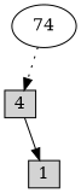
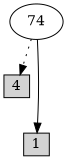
  digraph {
    node [shape=box style=filled]
    n1 [height=0.3 label=4 width=0.3]
    n2 [height=0.3 label=1 width=0.3]
    n3 [label=74 shape="" style=""]
    n3 -> n1 [style=dotted]
-   n1 -> n2 [style=filled]
+   n3 -> n2 [style=filled]
  }
